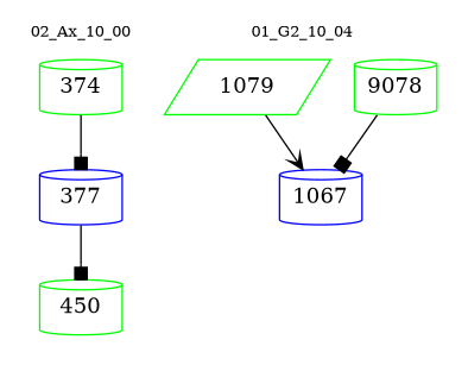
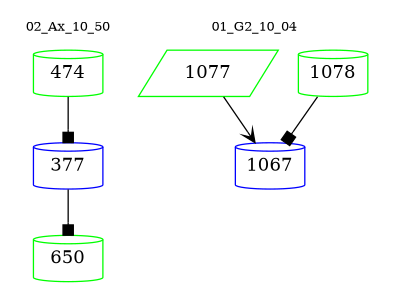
  digraph {
    node [color=green shape=cylinder]
    edge [arrowhead=box color=black]
-   n1 [label=374]
+   n1 [label=474]
    n2 [color=blue label=377]
-   n3 [label=450]
-   n4 [label=9078]
+   n3 [label=650]
+   n4 [label=1078]
    n5 [color=blue label=1067]
-   n6 [label=1079 shape=parallelogram]
+   n6 [label=1077 shape=parallelogram]
    subgraph cluster_1 {
      color=white
      fontsize=10
-     label="02_Ax_10_00"
+     label="02_Ax_10_50"
      n1
      n2
      n3
    }
    subgraph cluster_2 {
      color=white
      fontsize=10
      label="01_G2_10_04"
      n4
      n5
      n6
    }
    n1 -> n2
    n2 -> n3
    n4 -> n5
    n6 -> n5 [arrowhead=vee]
  }
